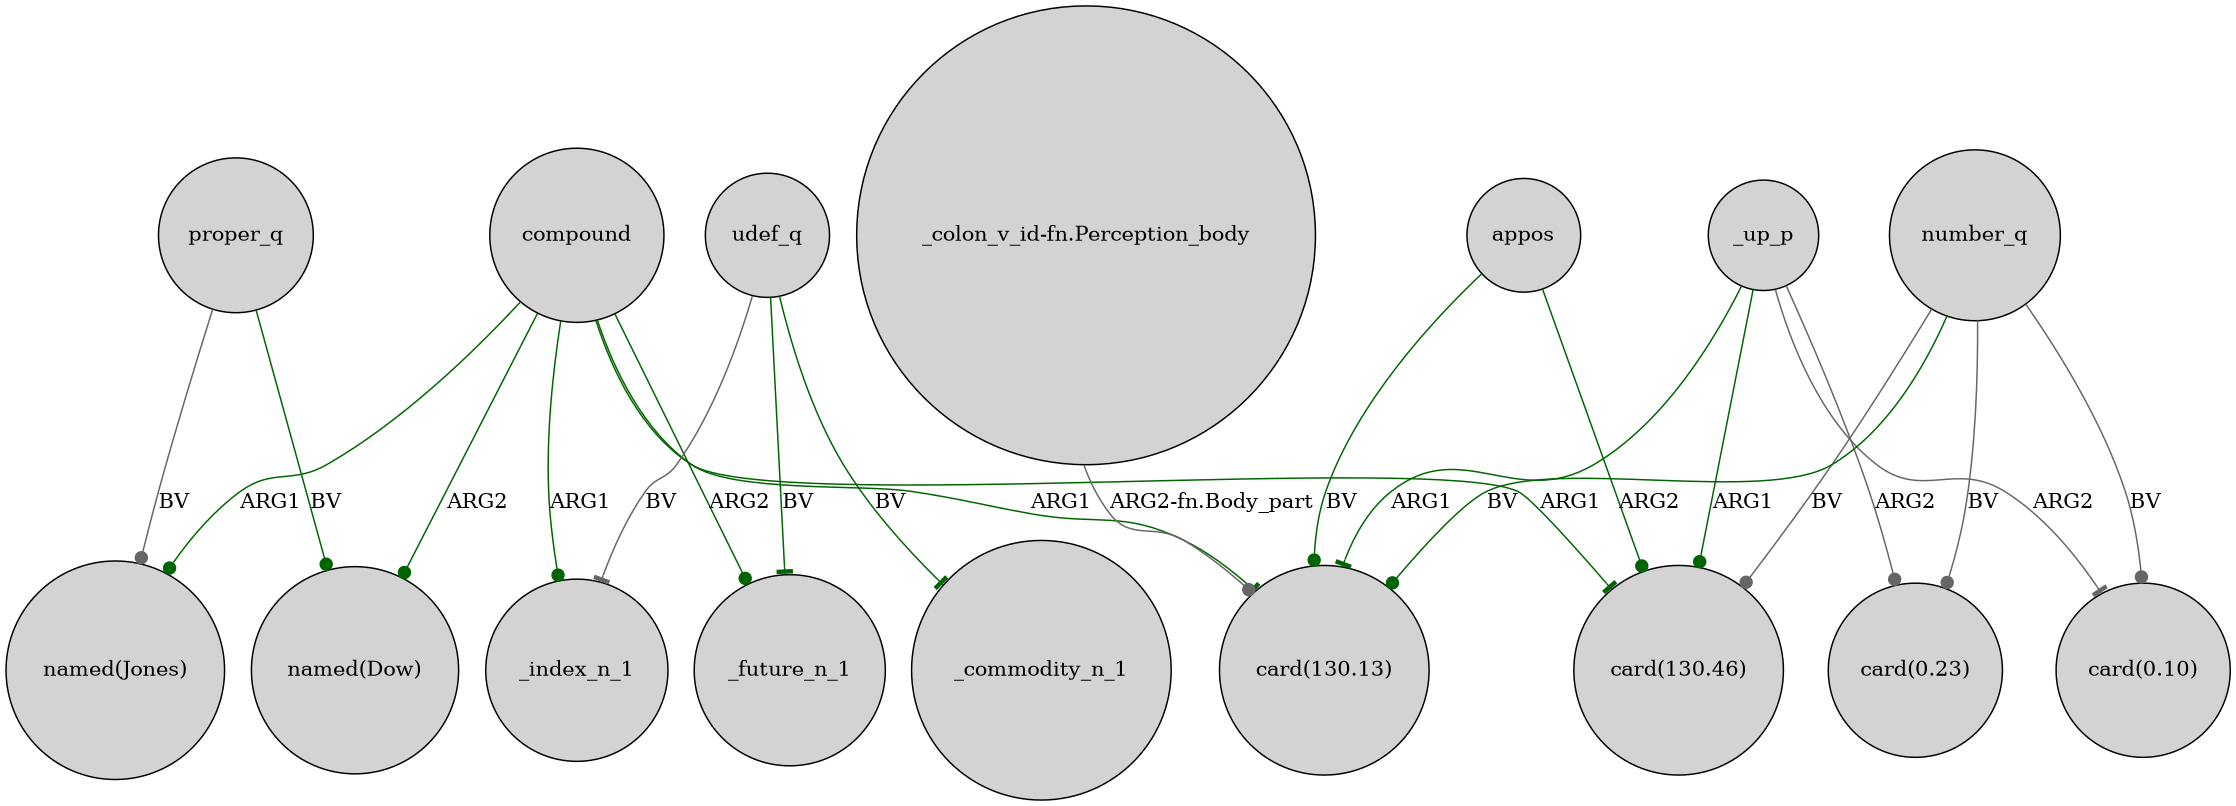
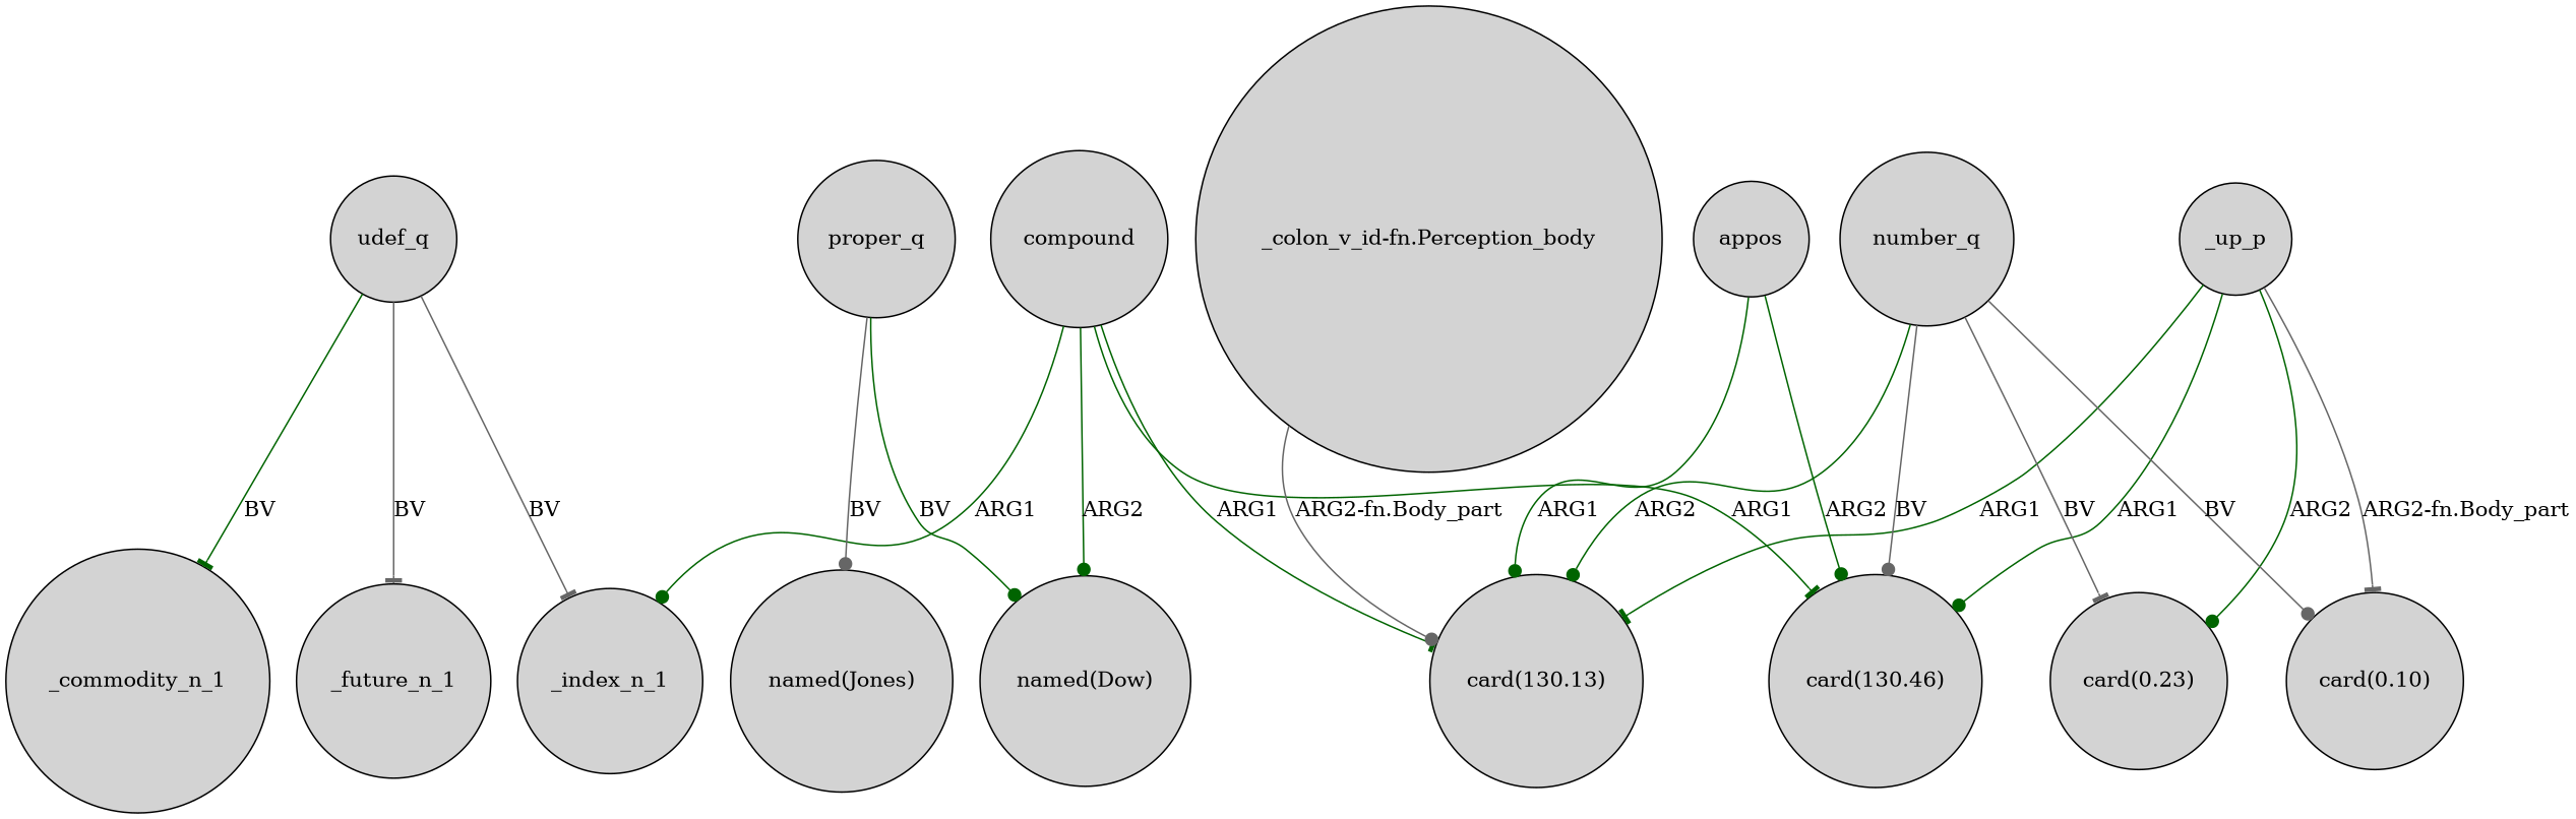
  digraph {
    node [shape=circle style=filled]
    edge [arrowhead=dot color=darkgreen]
    compound
    "named(Jones)"
    _future_n_1
    _index_n_1
    "card(130.46)"
    "card(130.13)"
    "named(Dow)"
    udef_q
    _commodity_n_1
    _up_p
    "card(0.10)"
    "card(0.23)"
    "_colon_v_id-fn.Perception_body"
    number_q
    proper_q
    appos
-   compound -> "named(Jones)" [label=ARG1]
-   compound -> _future_n_1 [label=ARG2]
    compound -> _index_n_1 [label=ARG1]
    compound -> "card(130.46)" [arrowhead=tee label=ARG1]
    compound -> "card(130.13)" [arrowhead=tee label=ARG1]
    compound -> "named(Dow)" [label=ARG2]
-   udef_q -> _future_n_1 [arrowhead=tee label=BV]
+   udef_q -> _future_n_1 [arrowhead=tee color=gray40 label=BV]
    udef_q -> _index_n_1 [arrowhead=tee color=gray40 label=BV]
    udef_q -> _commodity_n_1 [arrowhead=tee label=BV]
    _up_p -> "card(130.46)" [label=ARG1]
    _up_p -> "card(130.13)" [arrowhead=tee label=ARG1]
-   _up_p -> "card(0.10)" [arrowhead=tee color=gray40 label=ARG2]
-   _up_p -> "card(0.23)" [color=gray40 label=ARG2]
+   _up_p -> "card(0.10)" [arrowhead=tee color=gray40 label="ARG2-fn.Body_part"]
+   _up_p -> "card(0.23)" [label=ARG2]
    "_colon_v_id-fn.Perception_body" -> "card(130.13)" [color=gray40 label="ARG2-fn.Body_part"]
    number_q -> "card(130.46)" [color=gray40 label=BV]
-   number_q -> "card(130.13)" [label=BV]
+   number_q -> "card(130.13)" [label=ARG2]
    number_q -> "card(0.10)" [color=gray40 label=BV]
-   number_q -> "card(0.23)" [color=gray40 label=BV]
+   number_q -> "card(0.23)" [arrowhead=tee color=gray40 label=BV]
    proper_q -> "named(Jones)" [color=gray40 label=BV]
    proper_q -> "named(Dow)" [label=BV]
    appos -> "card(130.46)" [label=ARG2]
-   appos -> "card(130.13)" [label=BV]
+   appos -> "card(130.13)" [label=ARG1]
  }
